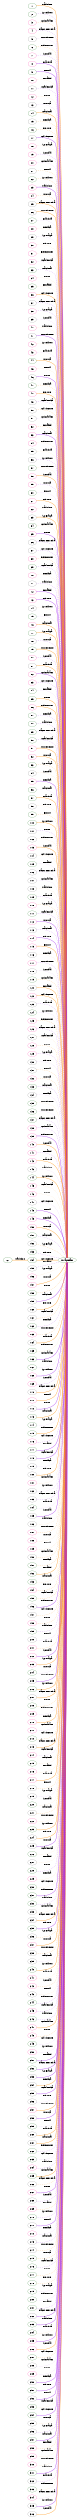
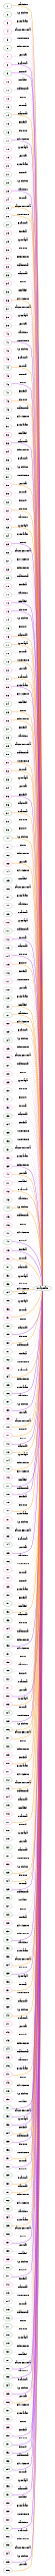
  graph {
    rankdir=LR
    node [color=deeppink]
    edge [color=darkorange style=bold]
    1 [color=darkgreen]
    AwayTeam [color=darkgreen]
    2 [color=darkgreen]
    3
    4
    5 [color=gray40]
    6 [color=darkgreen]
    7
    8
    9 [color=darkgreen]
    10
    11 [color=gray40]
    12
    13 [color=gray40]
    14 [color=darkgreen]
    15 [color=gray40]
    16 [color=darkgreen]
    17 [color=gray40]
    18
    19
    20
    21 [color=gray40]
    22 [color=darkgreen]
    23
    24
    25 [color=gray40]
    26 [color=gray40]
    27 [color=darkgreen]
    28
    29 [color=gray40]
    30
    31
    32
    33 [color=darkgreen]
    34
    35 [color=darkgreen]
    36
    37 [color=gray40]
    38
    39 [color=gray40]
    40
    41 [color=gray40]
    42
    43
    44 [color=darkgreen]
    45
    46 [color=gray40]
    47 [color=darkgreen]
    48
    49 [color=gray40]
    50 [color=gray40]
    51 [color=gray40]
    52
    53
    54
    55 [color=gray40]
    56 [color=gray40]
    57 [color=darkgreen]
    58
    59
    60 [color=darkgreen]
    61
    62
    63 [color=gray40]
    64 [color=darkgreen]
    65
    66 [color=gray40]
    67 [color=gray40]
    68
    69 [color=darkgreen]
    70
    71 [color=gray40]
    72
    73
    74 [color=gray40]
    75 [color=darkgreen]
    76
    77 [color=darkgreen]
    78 [color=gray40]
    79 [color=darkgreen]
    80
    81 [color=gray40]
    82
    83
    84 [color=darkgreen]
    85 [color=darkgreen]
    86
    87 [color=darkgreen]
    88 [color=darkgreen]
    89 [color=darkgreen]
    90 [color=darkgreen]
    91
    92
    93 [color=darkgreen]
    94 [color=gray40]
    95
    96 [color=darkgreen]
    97 [color=darkgreen]
    98 [color=gray40]
    99 [color=darkgreen]
    100 [color=darkgreen]
    101 [color=gray40]
    102 [color=gray40]
    103
    104 [color=gray40]
    105 [color=darkgreen]
    106 [color=gray40]
    107 [color=gray40]
    108 [color=gray40]
    109 [color=darkgreen]
    110
    111 [color=darkgreen]
    112
    113 [color=gray40]
    114
    115
    116 [color=gray40]
    117
    118 [color=gray40]
    119 [color=darkgreen]
    120 [color=gray40]
    121 [color=darkgreen]
    122
    123 [color=gray40]
    124 [color=darkgreen]
    125
    126
    127 [color=gray40]
    128
    129
    130 [color=gray40]
    131 [color=gray40]
    132
    133 [color=darkgreen]
    134 [color=gray40]
    135 [color=darkgreen]
    136 [color=darkgreen]
    137 [color=darkgreen]
    138
    139
    140
    141
    142
    143 [color=gray40]
    144 [color=darkgreen]
    145
    146
    147 [color=gray40]
    148 [color=darkgreen]
    149
    150
    151 [color=darkgreen]
    152 [color=gray40]
    153 [color=darkgreen]
    154 [color=darkgreen]
    155 [color=gray40]
    156
    157
    158 [color=darkgreen]
    159 [color=gray40]
    160 [color=gray40]
    161 [color=gray40]
    162 [color=darkgreen]
    163
    164 [color=gray40]
    165 [color=darkgreen]
    166 [color=darkgreen]
    167 [color=darkgreen]
    168
    169
    170 [color=gray40]
    171
    172 [color=gray40]
    173 [color=darkgreen]
    174 [color=darkgreen]
    175 [color=darkgreen]
    176
    177 [color=darkgreen]
    178 [color=gray40]
    179 [color=gray40]
    180 [color=gray40]
    181
    182 [color=gray40]
    183 [color=gray40]
    184 [color=darkgreen]
    185 [color=gray40]
    186 [color=gray40]
    187
    188
    189
    190 [color=gray40]
    191 [color=darkgreen]
    192 [color=darkgreen]
    193 [color=darkgreen]
    194
    195 [color=darkgreen]
    196 [color=gray40]
    197 [color=gray40]
    198
    199 [color=darkgreen]
    200 [color=gray40]
    201
    202
    203
    204 [color=darkgreen]
    205 [color=gray40]
    206 [color=darkgreen]
    207 [color=gray40]
    208 [color=darkgreen]
    209
    210
    211
    212 [color=darkgreen]
    213 [color=gray40]
    214
    215 [color=darkgreen]
    216
    217
    218 [color=gray40]
    219 [color=gray40]
    220 [color=darkgreen]
    221 [color=gray40]
    222
    223 [color=darkgreen]
    224 [color=gray40]
    225 [color=gray40]
    226 [color=darkgreen]
    227 [color=gray40]
    228 [color=darkgreen]
    229
    230 [color=darkgreen]
    231 [color=darkgreen]
    232 [color=darkgreen]
    233 [color=gray40]
    234 [color=gray40]
    235 [color=darkgreen]
    236 [color=gray40]
    237
    238 [color=gray40]
    239 [color=gray40]
    240 [color=darkgreen]
    241
    242
    243 [color=gray40]
    244 [color=darkgreen]
    245
    246 [color=darkgreen]
    247
    248
    249 [color=darkgreen]
    250
    251 [color=darkgreen]
    252 [color=darkgreen]
    253 [color=gray40]
    254 [color=gray40]
    255 [color=gray40]
    256 [color=gray40]
    257
    258 [color=gray40]
    259 [color=darkgreen]
    260 [color=gray40]
    261 [color=gray40]
    262 [color=darkgreen]
    263 [color=darkgreen]
    264
    265 [color=darkgreen]
    266 [color=gray40]
    267
    268 [color=gray40]
    269
    270 [color=darkgreen]
    271 [color=gray40]
    272
    273 [color=gray40]
    274 [color=gray40]
    275 [color=darkgreen]
    276 [color=darkgreen]
    277 [color=darkgreen]
    278 [color=darkgreen]
    279 [color=darkgreen]
    280 [color=darkgreen]
    281 [color=darkgreen]
    282 [color=gray40]
    283 [color=darkgreen]
    284 [color=darkgreen]
    285
    286
    287 [color=darkgreen]
    288 [color=gray40]
    289
    290 [color=gray40]
    291 [color=darkgreen]
    292 [color=gray40]
    293 [color=darkgreen]
    294 [color=darkgreen]
    295 [color=gray40]
    296 [color=gray40]
    297 [color=darkgreen]
    298
    299
    300
    301 [color=darkgreen]
    302 [color=gray40]
    303 [color=darkgreen]
    304
    305 [color=gray40]
    306 [color=gray40]
    1 -- AwayTeam [label=Maritimo]
    2 -- AwayTeam [color=purple label="Sp Lisbon" style=dashed]
    3 -- AwayTeam [label=Guimaraes style=dashed]
    4 -- AwayTeam [color=purple label="Pacos Ferreira" style=dashed]
    5 -- AwayTeam [color=purple label=Moreirense style=dotted]
    6 -- AwayTeam [label=Belenenses style=dashed]
    7 -- AwayTeam [color=purple label=Setubal style=dashed]
    8 -- AwayTeam [color=purple label=Boavista]
    9 -- AwayTeam [color=purple label=Estoril]
    10 -- AwayTeam [label=Penafiel style=dotted]
    11 -- AwayTeam [color=purple label=Academica style=dashed]
    12 -- AwayTeam [label=Porto style=dotted]
    13 -- AwayTeam [color=purple label=Arouca style=dotted]
    14 -- AwayTeam [label=Nacional]
    15 -- AwayTeam [label=Benfica style=dashed]
    16 -- AwayTeam [label="Rio Ave" style=dashed]
    17 -- AwayTeam [color=purple label="Gil Vicente"]
    18 -- AwayTeam [label="Sp Braga" style=dotted]
    19 -- AwayTeam [color=purple label=Setubal style=dashed]
    20 -- AwayTeam [color=purple label=Guimaraes style=dotted]
    21 -- AwayTeam [label=Estoril style=dashed]
    22 -- AwayTeam [label="Sp Lisbon" style=dashed]
    23 -- AwayTeam [color=purple label=Maritimo]
    24 -- AwayTeam [label=Arouca style=dashed]
    25 -- AwayTeam [label="Pacos Ferreira"]
    26 -- AwayTeam [label=Moreirense]
    27 -- AwayTeam [color=purple label=Boavista style=dotted]
    28 -- AwayTeam [label=Benfica style=dotted]
    29 -- AwayTeam [color=purple label="Sp Braga" style=dotted]
    30 -- AwayTeam [label="Rio Ave" style=dotted]
    31 -- AwayTeam [label=Belenenses style=dotted]
    32 -- AwayTeam [color=purple label=Academica style=dotted]
    33 -- AwayTeam [color=purple label=Nacional style=dashed]
    34 -- AwayTeam [label=Porto style=dotted]
    35 -- AwayTeam [label=Penafiel style=dotted]
    36 -- AwayTeam [label="Gil Vicente"]
    37 -- AwayTeam [color=purple label="Pacos Ferreira" style=dashed]
    38 -- AwayTeam [color=purple label="Sp Braga" style=dashed]
    39 -- AwayTeam [color=purple label=Setubal style=dotted]
    40 -- AwayTeam [label=Maritimo style=dotted]
    41 -- AwayTeam [color=purple label=Moreirense]
    42 -- AwayTeam [label="Sp Lisbon" style=dotted]
    43 -- AwayTeam [color=purple label=Boavista style=dotted]
    44 -- AwayTeam [label=Arouca]
    45 -- AwayTeam [label=Estoril style=dotted]
    46 -- AwayTeam [color=purple label=Porto]
    47 -- AwayTeam [label=Benfica style=dashed]
    48 -- AwayTeam [label="Rio Ave"]
    49 -- AwayTeam [color=purple label=Academica style=dashed]
    50 -- AwayTeam [label="Gil Vicente" style=dashed]
    51 -- AwayTeam [color=purple label=Guimaraes style=dotted]
    52 -- AwayTeam [label=Penafiel style=dashed]
    53 -- AwayTeam [color=purple label=Nacional]
    54 -- AwayTeam [label=Belenenses style=dotted]
    55 -- AwayTeam [label=Boavista style=dotted]
    56 -- AwayTeam [color=purple label="Sp Lisbon" style=dashed]
    57 -- AwayTeam [label=Moreirense style=dotted]
    58 -- AwayTeam [label=Setubal]
    59 -- AwayTeam [color=purple label=Arouca style=dashed]
    60 -- AwayTeam [color=purple label=Estoril style=dotted]
    61 -- AwayTeam [label="Rio Ave"]
    62 -- AwayTeam [label=Maritimo style=dotted]
    63 -- AwayTeam [label="Sp Braga"]
    64 -- AwayTeam [label=Guimaraes style=dotted]
    65 -- AwayTeam [color=purple label=Porto]
    66 -- AwayTeam [color=purple label="Pacos Ferreira" style=dashed]
    67 -- AwayTeam [color=purple label="Gil Vicente" style=dashed]
    68 -- AwayTeam [label=Belenenses style=dashed]
    69 -- AwayTeam [color=purple label=Academica style=dashed]
    70 -- AwayTeam [label=Benfica style=dotted]
    71 -- AwayTeam [color=purple label=Maritimo style=dashed]
    72 -- AwayTeam [color=purple label=Penafiel]
    73 -- AwayTeam [color=purple label="Rio Ave"]
    74 -- AwayTeam [label="Sp Lisbon" style=dotted]
    75 -- AwayTeam [color=purple label=Estoril style=dotted]
    76 -- AwayTeam [label=Nacional]
    77 -- AwayTeam [label="Sp Braga"]
    78 -- AwayTeam [color=purple label=Arouca style=dashed]
    79 -- AwayTeam [label=Moreirense]
    80 -- AwayTeam [color=purple label=Setubal style=dashed]
    81 -- AwayTeam [label=Boavista]
    82 -- AwayTeam [color=purple label=Guimaraes]
    83 -- AwayTeam [color=purple label="Gil Vicente" style=dashed]
    84 -- AwayTeam [color=purple label=Penafiel style=dotted]
    85 -- AwayTeam [label=Porto]
    86 -- AwayTeam [label=Belenenses]
    87 -- AwayTeam [color=purple label=Benfica style=dashed]
    88 -- AwayTeam [color=purple label=Maritimo style=dashed]
    89 -- AwayTeam [color=purple label="Pacos Ferreira" style=dotted]
    90 -- AwayTeam [color=purple label=Academica style=dashed]
    91 -- AwayTeam [label=Moreirense]
    92 -- AwayTeam [label=Arouca]
    93 -- AwayTeam [label="Sp Braga" style=dashed]
    94 -- AwayTeam [label=Setubal style=dotted]
    95 -- AwayTeam [color=purple label=Benfica]
    96 -- AwayTeam [color=purple label=Nacional style=dotted]
    97 -- AwayTeam [label=Boavista]
    98 -- AwayTeam [label="Rio Ave" style=dotted]
    99 -- AwayTeam [label=Estoril style=dashed]
    100 -- AwayTeam [label="Sp Lisbon"]
    101 -- AwayTeam [color=purple label=Porto style=dashed]
    102 -- AwayTeam [label=Belenenses style=dotted]
    103 -- AwayTeam [label=Setubal]
    104 -- AwayTeam [label="Gil Vicente" style=dotted]
    105 -- AwayTeam [color=purple label=Penafiel style=dotted]
    106 -- AwayTeam [color=purple label="Pacos Ferreira" style=dotted]
    107 -- AwayTeam [color=purple label=Guimaraes style=dotted]
    108 -- AwayTeam [label=Maritimo style=dotted]
    109 -- AwayTeam [color=purple label=Boavista style=dashed]
    110 -- AwayTeam [label="Sp Braga" style=dashed]
    111 -- AwayTeam [color=purple label=Academica style=dashed]
    112 -- AwayTeam [color=purple label=Arouca]
    113 -- AwayTeam [color=purple label=Nacional style=dashed]
    114 -- AwayTeam [color=purple label="Rio Ave"]
    115 -- AwayTeam [label=Estoril]
    116 -- AwayTeam [label=Benfica style=dotted]
    117 -- AwayTeam [color=purple label=Moreirense style=dashed]
    118 -- AwayTeam [color=purple label=Setubal style=dotted]
    119 -- AwayTeam [label=Guimaraes style=dashed]
    120 -- AwayTeam [label=Penafiel]
-   121 -- 154 [label=Maritimo]
+   121 -- AwayTeam [label=Maritimo]
    122 -- AwayTeam [label="Gil Vicente"]
    123 -- AwayTeam [color=purple label=Boavista style=dashed]
    124 -- AwayTeam [color=purple label="Sp Lisbon" style=dotted]
    125 -- AwayTeam [label=Belenenses style=dashed]
    126 -- AwayTeam [color=purple label="Pacos Ferreira" style=dashed]
    127 -- AwayTeam [label=Academica style=dotted]
    128 -- AwayTeam [label=Porto style=dashed]
    129 -- AwayTeam [color=purple label="Sp Braga" style=dashed]
    130 -- AwayTeam [color=purple label="Rio Ave" style=dotted]
    131 -- AwayTeam [label=Estoril style=dashed]
    132 -- AwayTeam [label=Arouca style=dashed]
    133 -- AwayTeam [color=purple label=Nacional style=dashed]
    134 -- AwayTeam [color=purple label=Benfica style=dotted]
    135 -- AwayTeam [label=Moreirense style=dotted]
    136 -- AwayTeam [color=purple label=Moreirense style=dotted]
    137 -- AwayTeam [color=purple label="Pacos Ferreira" style=dashed]
    138 -- AwayTeam [color=purple label=Guimaraes style=dashed]
    139 -- AwayTeam [color=purple label=Belenenses]
    140 -- AwayTeam [label=Setubal]
    141 -- AwayTeam [color=purple label=Penafiel style=dashed]
    142 -- AwayTeam [label=Boavista]
    143 -- AwayTeam [color=purple label=Maritimo style=dotted]
    144 -- AwayTeam [label="Sp Lisbon"]
    145 -- AwayTeam [label=Academica style=dotted]
    146 -- AwayTeam [label=Porto style=dotted]
    147 -- AwayTeam [color=purple label="Gil Vicente" style=dotted]
    148 -- AwayTeam [color=purple label=Estoril]
    149 -- AwayTeam [color=purple label=Benfica]
    150 -- AwayTeam [label=Arouca]
    151 -- AwayTeam [color=purple label=Nacional style=dashed]
    152 -- AwayTeam [label="Sp Braga" style=dashed]
    153 -- AwayTeam [color=purple label="Rio Ave" style=dashed]
    154 -- AwayTeam [label="Gil Vicente"]
    155 -- AwayTeam [color=purple label=Penafiel style=dashed]
    156 -- AwayTeam [label="Sp Braga" style=dotted]
    157 -- AwayTeam [label=Arouca]
    158 -- AwayTeam [label=Porto style=dashed]
    159 -- AwayTeam [color=purple label=Nacional]
    160 -- AwayTeam [label="Rio Ave"]
    161 -- AwayTeam [label=Academica style=dashed]
    162 -- AwayTeam [color=purple label=Benfica style=dashed]
    163 -- AwayTeam [label=Moreirense style=dashed]
    164 -- AwayTeam [label=Boavista]
    165 -- AwayTeam [label=Belenenses style=dotted]
    166 -- AwayTeam [color=purple label=Guimaraes]
    167 -- AwayTeam [color=purple label=Maritimo style=dotted]
    168 -- AwayTeam [color=purple label="Sp Lisbon"]
    169 -- AwayTeam [color=purple label=Setubal style=dashed]
    170 -- AwayTeam [label="Pacos Ferreira"]
    171 -- AwayTeam [label=Estoril]
    172 -- AwayTeam [color=purple label=Porto]
    173 -- AwayTeam [label=Nacional]
    174 -- AwayTeam [color=purple label="Sp Braga" style=dotted]
    175 -- AwayTeam [label=Belenenses]
    176 -- AwayTeam [color=purple label="Gil Vicente" style=dashed]
    177 -- AwayTeam [color=purple label=Penafiel]
    178 -- AwayTeam [color=purple label=Academica]
    179 -- AwayTeam [color=purple label=Benfica style=dotted]
    180 -- AwayTeam [label="Rio Ave"]
    181 -- AwayTeam [label=Guimaraes style=dotted]
    182 -- AwayTeam [color=purple label="Sp Lisbon" style=dotted]
    183 -- AwayTeam [color=purple label="Pacos Ferreira" style=dashed]
    184 -- AwayTeam [color=purple label=Boavista style=dotted]
    185 -- AwayTeam [color=purple label=Setubal]
    186 -- AwayTeam [label=Maritimo style=dotted]
    187 -- AwayTeam [label=Moreirense style=dashed]
    188 -- AwayTeam [label=Arouca style=dotted]
    189 -- AwayTeam [label=Estoril style=dotted]
    190 -- AwayTeam [label=Guimaraes style=dashed]
    191 -- AwayTeam [label=Benfica style=dashed]
    192 -- AwayTeam [label=Penafiel]
    193 -- AwayTeam [label=Nacional style=dotted]
    194 -- AwayTeam [label="Rio Ave" style=dashed]
    195 -- AwayTeam [label=Academica style=dashed]
    196 -- AwayTeam [color=purple label=Belenenses]
    197 -- AwayTeam [label="Gil Vicente" style=dashed]
    198 -- AwayTeam [label=Porto style=dashed]
    199 -- AwayTeam [color=purple label=Maritimo style=dashed]
    200 -- AwayTeam [color=purple label=Estoril style=dotted]
    201 -- AwayTeam [label=Boavista style=dashed]
    202 -- AwayTeam [color=purple label=Setubal]
    203 -- AwayTeam [label="Sp Braga"]
    204 -- AwayTeam [color=purple label=Arouca style=dotted]
    205 -- AwayTeam [color=purple label=Moreirense]
    206 -- AwayTeam [label="Sp Lisbon"]
    207 -- AwayTeam [label="Pacos Ferreira"]
    208 -- AwayTeam [label=Porto style=dashed]
    209 -- AwayTeam [color=purple label=Belenenses style=dotted]
    210 -- AwayTeam [label=Benfica]
    211 -- AwayTeam [color=purple label=Guimaraes style=dotted]
    212 -- AwayTeam [label="Gil Vicente" style=dashed]
    213 -- AwayTeam [label="Pacos Ferreira"]
    214 -- AwayTeam [color=purple label=Academica style=dotted]
    215 -- AwayTeam [label=Nacional style=dotted]
    216 -- AwayTeam [label=Penafiel style=dotted]
    217 -- AwayTeam [label=Boavista]
    218 -- AwayTeam [label=Estoril style=dashed]
    219 -- AwayTeam [color=purple label="Sp Braga" style=dotted]
    220 -- AwayTeam [label=Setubal style=dotted]
    221 -- AwayTeam [label=Nacional style=dashed]
    222 -- AwayTeam [label=Moreirense style=dotted]
    223 -- AwayTeam [label="Sp Lisbon"]
    224 -- AwayTeam [label="Rio Ave"]
    225 -- AwayTeam [color=purple label=Arouca]
    226 -- AwayTeam [label=Academica style=dotted]
    227 -- AwayTeam [label=Penafiel style=dotted]
    228 -- AwayTeam [color=purple label=Porto style=dashed]
    229 -- AwayTeam [label=Benfica style=dotted]
    230 -- AwayTeam [label="Gil Vicente" style=dotted]
    231 -- AwayTeam [color=purple label=Belenenses]
    232 -- AwayTeam [color=purple label=Maritimo style=dashed]
    233 -- AwayTeam [label=Guimaraes style=dotted]
    234 -- AwayTeam [label="Pacos Ferreira"]
    235 -- AwayTeam [color=purple label="Rio Ave"]
    236 -- AwayTeam [label="Sp Braga" style=dashed]
    237 -- AwayTeam [label=Arouca]
    238 -- AwayTeam [label=Moreirense style=dashed]
    239 -- AwayTeam [color=purple label=Nacional style=dotted]
    240 -- AwayTeam [label="Sp Lisbon"]
    241 -- AwayTeam [label=Boavista style=dotted]
    242 -- AwayTeam [label=Setubal style=dashed]
    243 -- AwayTeam [label=Estoril style=dotted]
    244 -- AwayTeam [color=purple label=Belenenses style=dashed]
    245 -- AwayTeam [color=purple label=Academica style=dashed]
    246 -- AwayTeam [color=purple label=Maritimo style=dashed]
    247 -- AwayTeam [label=Guimaraes]
    248 -- AwayTeam [label=Porto style=dashed]
    249 -- AwayTeam [color=purple label="Gil Vicente" style=dotted]
    250 -- AwayTeam [color=purple label="Sp Lisbon" style=dotted]
    251 -- AwayTeam [color=purple label=Penafiel]
    252 -- AwayTeam [color=purple label="Pacos Ferreira"]
    253 -- AwayTeam [color=purple label="Sp Braga"]
    254 -- AwayTeam [label=Benfica]
    255 -- AwayTeam [color=purple label=Academica]
    256 -- AwayTeam [color=purple label="Rio Ave" style=dotted]
    257 -- AwayTeam [label=Moreirense]
    258 -- AwayTeam [color=purple label=Arouca]
    259 -- AwayTeam [color=purple label=Estoril style=dotted]
    260 -- AwayTeam [label=Boavista]
    261 -- AwayTeam [label=Nacional]
    262 -- AwayTeam [color=purple label=Belenenses style=dashed]
    263 -- AwayTeam [color=purple label="Gil Vicente" style=dotted]
    264 -- AwayTeam [color=purple label=Maritimo style=dashed]
    265 -- AwayTeam [label=Guimaraes]
    266 -- AwayTeam [label="Pacos Ferreira" style=dashed]
    267 -- AwayTeam [color=purple label=Porto]
    268 -- AwayTeam [color=purple label=Setubal style=dashed]
    269 -- AwayTeam [label=Penafiel style=dashed]
    270 -- AwayTeam [color=purple label="Sp Lisbon" style=dashed]
    271 -- AwayTeam [color=purple label=Estoril]
    272 -- AwayTeam [color=purple label=Benfica style=dotted]
    273 -- AwayTeam [color=purple label=Nacional style=dashed]
    274 -- AwayTeam [label=Moreirense style=dashed]
    275 -- AwayTeam [label=Arouca style=dashed]
    276 -- AwayTeam [color=purple label=Academica style=dashed]
    277 -- AwayTeam [label=Porto style=dashed]
    278 -- AwayTeam [label="Rio Ave" style=dashed]
    279 -- AwayTeam [color=purple label="Sp Braga" style=dotted]
    280 -- AwayTeam [color=purple label=Belenenses style=dotted]
    281 -- AwayTeam [color=purple label=Penafiel style=dashed]
    282 -- AwayTeam [color=purple label="Pacos Ferreira"]
    283 -- AwayTeam [color=purple label=Maritimo]
    284 -- AwayTeam [label=Boavista style=dotted]
    285 -- AwayTeam [color=purple label="Sp Lisbon"]
    286 -- AwayTeam [label=Setubal]
    287 -- AwayTeam [label="Gil Vicente" style=dashed]
    288 -- AwayTeam [color=purple label=Guimaraes style=dotted]
    289 -- AwayTeam [color=purple label=Porto style=dotted]
    290 -- AwayTeam [color=purple label=Benfica]
    291 -- AwayTeam [color=purple label="Rio Ave"]
    292 -- AwayTeam [color=purple label=Estoril]
    293 -- AwayTeam [label=Academica style=dotted]
    294 -- AwayTeam [color=purple label="Gil Vicente"]
    295 -- AwayTeam [label=Arouca style=dotted]
    296 -- AwayTeam [color=purple label="Sp Braga" style=dashed]
    297 -- AwayTeam [color=purple label=Nacional]
    298 -- AwayTeam [label=Penafiel style=dashed]
    299 -- AwayTeam [label=Guimaraes style=dotted]
    300 -- AwayTeam [label=Moreirense style=dotted]
    301 -- AwayTeam [color=purple label=Maritimo]
    302 -- AwayTeam [color=purple label=Boavista style=dashed]
    303 -- AwayTeam [label=Belenenses style=dotted]
    304 -- AwayTeam [color=purple label="Pacos Ferreira" style=dotted]
    305 -- AwayTeam [color=purple label="Sp Lisbon"]
    306 -- AwayTeam [label=Setubal]
  }
